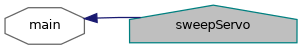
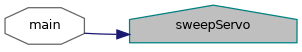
  digraph {
    rankdir=RL
    node [fontname=Helvetica fontsize=10 style=filled]
    n1 [color=teal fillcolor=grey75 fontcolor=black height=0.2 label=sweepServo shape=house width=0.4]
    n2 [color=gray40 fillcolor=white height=0.2 label=main shape=octagon width=0.4]
-   n2 -> n1 [color=midnightblue dir=back fontname=Helvetica fontsize=10 labelfontname=Helvetica labelfontsize=10 style=solid]
+   n1 -> n2 [color=midnightblue dir=back fontname=Helvetica fontsize=10 labelfontname=Helvetica labelfontsize=10 style=solid]
  }
